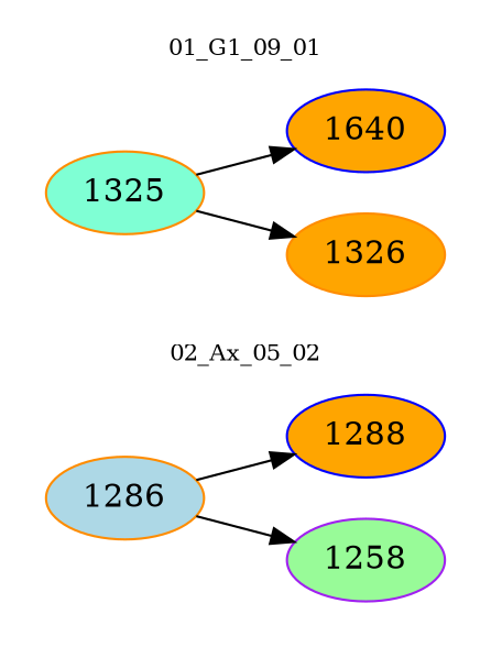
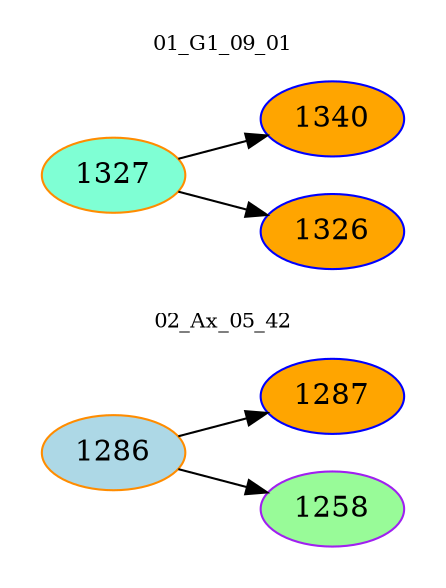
  digraph {
    rankdir=LR
    node [color=darkorange fillcolor=orange style=filled]
    edge [color=black]
    n1 [fillcolor=lightblue label=1286]
    n2 [color=purple fillcolor=palegreen label=1258]
-   n3 [color=blue label=1288]
-   n4 [fillcolor=aquamarine label=1325]
-   n5 [label=1326]
-   n6 [color=blue label=1640]
+   n3 [color=blue label=1287]
+   n4 [fillcolor=aquamarine label=1327]
+   n5 [color=blue label=1326]
+   n6 [color=blue label=1340]
    subgraph cluster_1 {
      color=white
      fontsize=10
-     label="02_Ax_05_02"
+     label="02_Ax_05_42"
      n1
      n2
      n3
    }
    subgraph cluster_2 {
      color=white
      fontsize=10
      label="01_G1_09_01"
      n4
      n5
      n6
    }
    n1 -> n2
    n1 -> n3
    n4 -> n5
    n4 -> n6
  }
